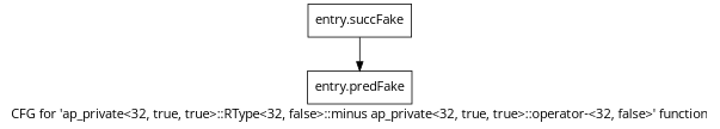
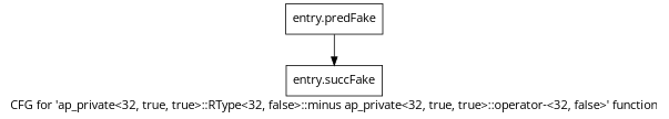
  digraph {
    label="CFG for 'ap_private\<32, true, true\>::RType\<32, false\>::minus ap_private\<32, true, true\>::operator-\<32, false\>' function"
    fontname="Open Sans"
    node [shape=record fontname="Open Sans"]
    n1 [label="{entry.predFake}"]
    n2 [filename="/home/omerfaruk/tools/Xilinx/Vitis_HLS/2023.2/include/etc/ap_private.h" label="{entry.succFake}" linenumber=2151]
-   n2 -> n1 [execusionnum=0 filename="/home/omerfaruk/tools/Xilinx/Vitis_HLS/2023.2/include/etc/ap_private.h" fontname="Open Sans"]
+   n1 -> n2 [execusionnum=0 filename="/home/omerfaruk/tools/Xilinx/Vitis_HLS/2023.2/include/etc/ap_private.h" fontname="Open Sans"]
  }
